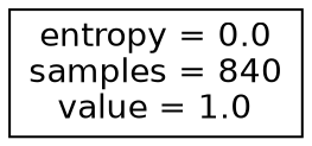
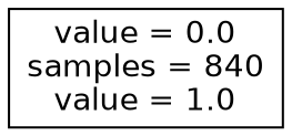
  digraph {
    rankdir=LR
-   n1 [color=black fillcolor="#ffffff" fontname=helvetica label="entropy = 0.0\nsamples = 840\nvalue = 1.0" shape=box style=filled]
+   n1 [color=black fillcolor="#ffffff" fontname=helvetica label="value = 0.0\nsamples = 840\nvalue = 1.0" shape=box style=filled]
  }
